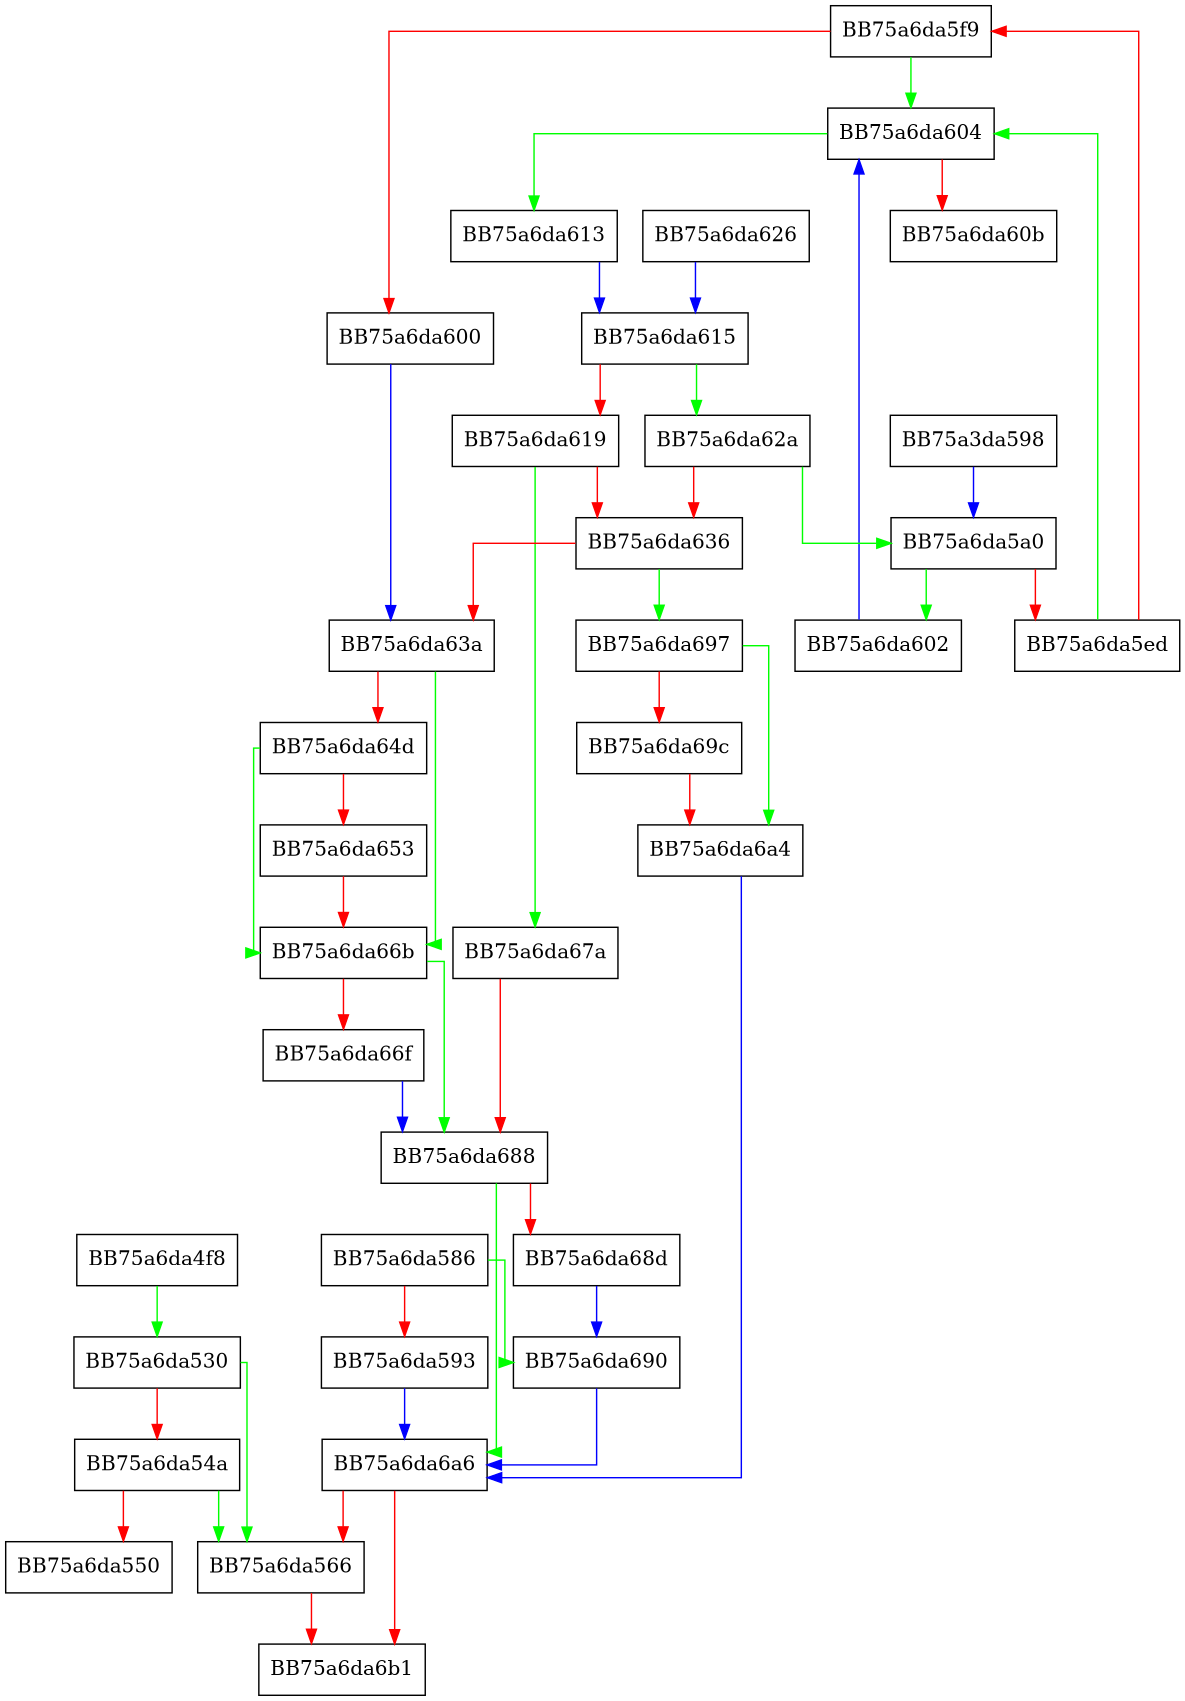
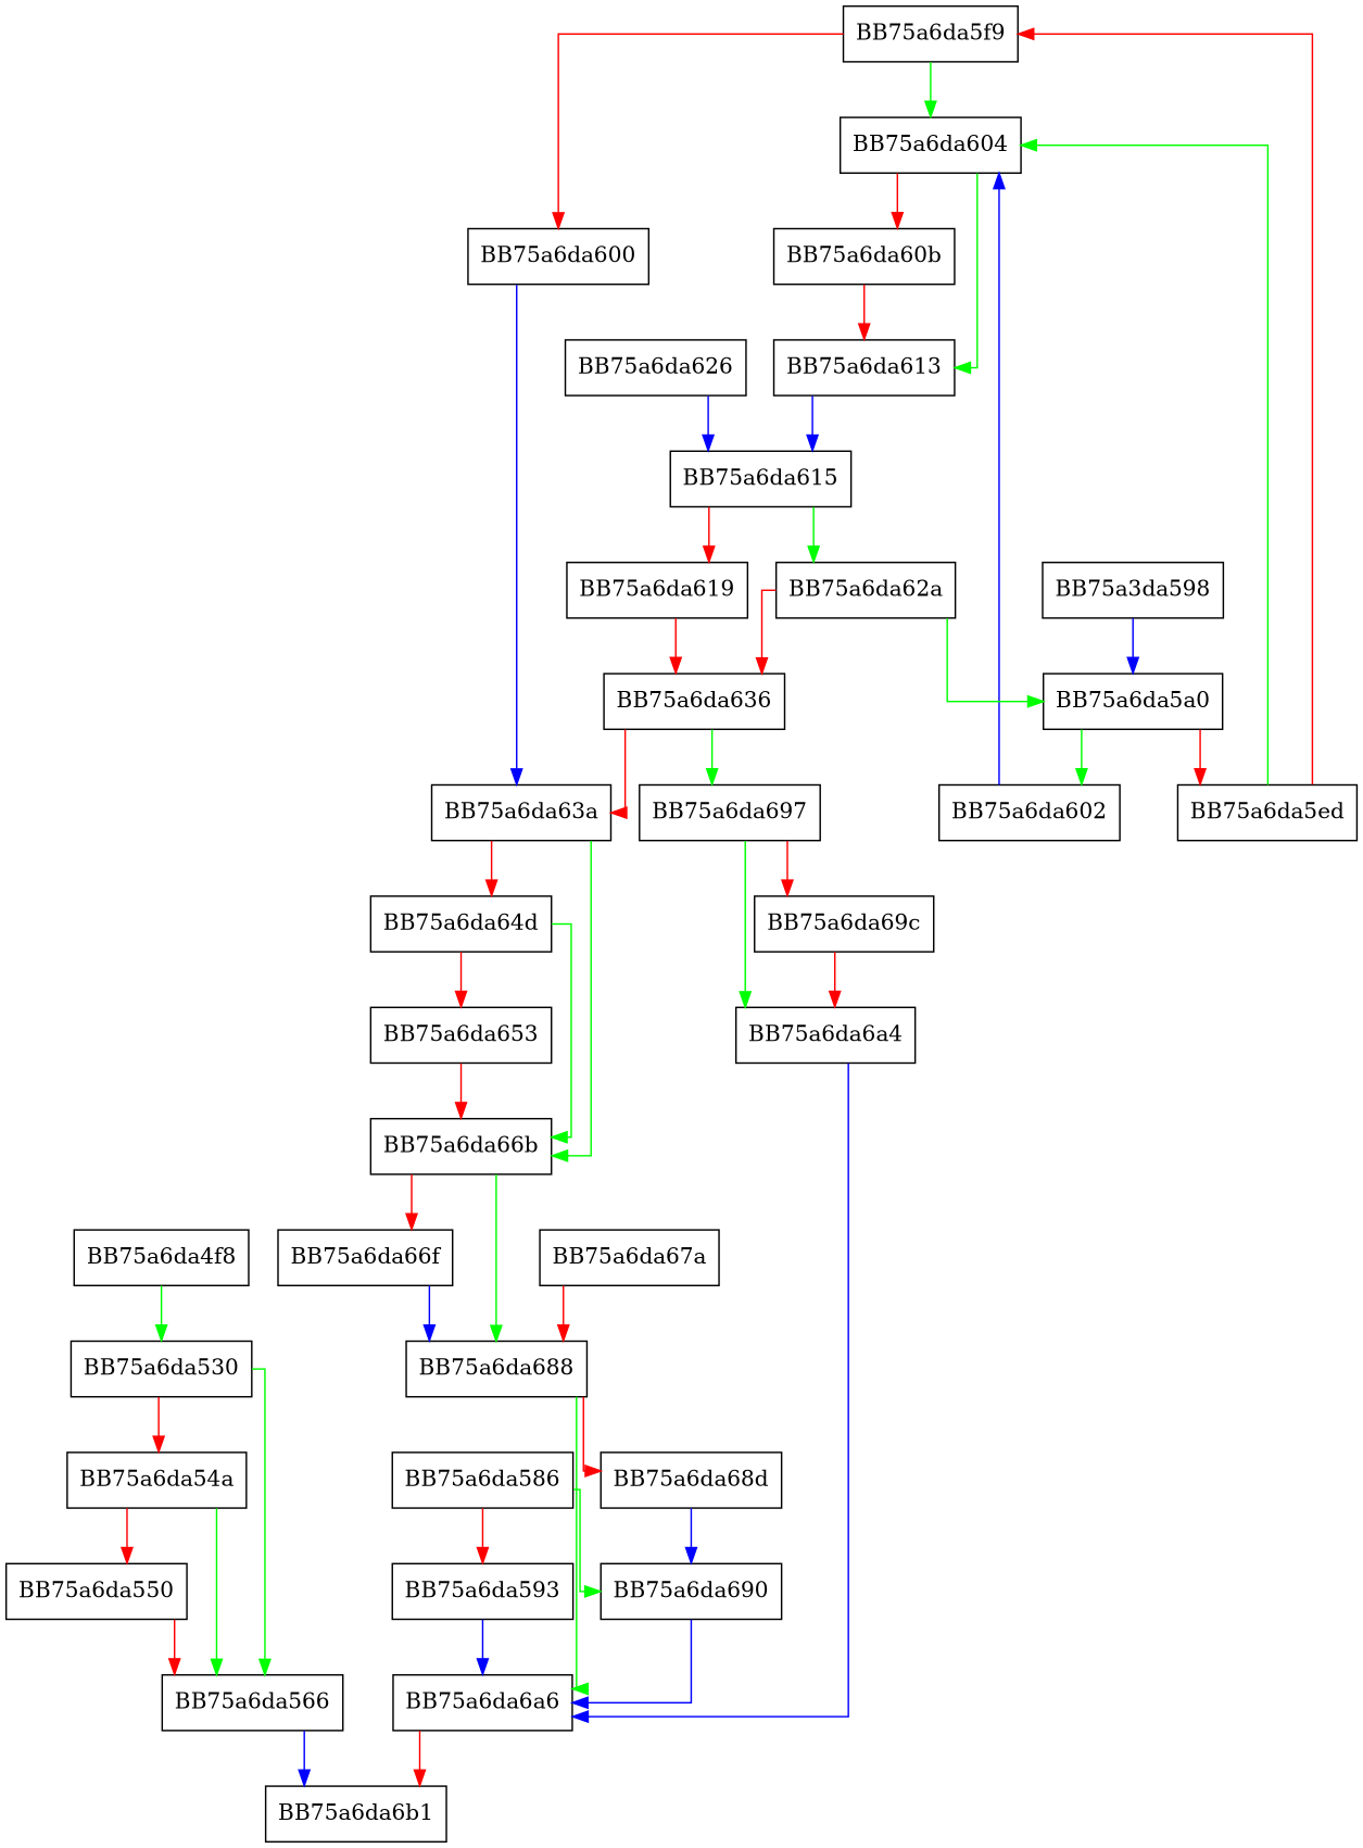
  digraph {
    splines=ortho
    node [shape=box]
    edge [color=red]
    BB75a6da4f8
    BB75a6da530
    BB75a6da566
    BB75a6da54a
    n5 [label=BB75a3da598]
    BB75a6da5a0
    BB75a6da586
    BB75a6da690
    BB75a6da593
    BB75a6da6b1
    BB75a6da550
    BB75a6da602
    BB75a6da5ed
    BB75a6da6a6
    BB75a6da604
    BB75a6da5f9
    BB75a6da613
    BB75a6da60b
    BB75a6da600
    BB75a6da615
    BB75a6da63a
    BB75a6da66b
    BB75a6da64d
    BB75a6da688
    BB75a6da66f
    BB75a6da653
    BB75a6da62a
    BB75a6da619
    BB75a6da636
    BB75a6da67a
    BB75a6da697
    BB75a6da626
    BB75a6da68d
    BB75a6da6a4
    BB75a6da69c
    BB75a6da4f8 -> BB75a6da530 [color=green]
    BB75a6da530 -> BB75a6da566 [color=green]
    BB75a6da530 -> BB75a6da54a
-   BB75a6da566 -> BB75a6da6b1
+   BB75a6da566 -> BB75a6da6b1 [color=blue]
    BB75a6da54a -> BB75a6da566 [color=green]
    BB75a6da54a -> BB75a6da550
    n5 -> BB75a6da5a0 [color=blue]
    BB75a6da5a0 -> BB75a6da602 [color=green]
    BB75a6da5a0 -> BB75a6da5ed
    BB75a6da586 -> BB75a6da690 [color=green]
    BB75a6da586 -> BB75a6da593
    BB75a6da690 -> BB75a6da6a6 [color=blue]
    BB75a6da593 -> BB75a6da6a6 [color=blue]
-   BB75a6da6a6 -> BB75a6da566
+   BB75a6da550 -> BB75a6da566
    BB75a6da602 -> BB75a6da604 [color=blue]
    BB75a6da5ed -> BB75a6da604 [color=green]
    BB75a6da5ed -> BB75a6da5f9
    BB75a6da6a6 -> BB75a6da6b1
    BB75a6da604 -> BB75a6da613 [color=green]
    BB75a6da604 -> BB75a6da60b
    BB75a6da5f9 -> BB75a6da604 [color=green]
    BB75a6da5f9 -> BB75a6da600
    BB75a6da613 -> BB75a6da615 [color=blue]
+   BB75a6da60b -> BB75a6da613
    BB75a6da600 -> BB75a6da63a [color=blue]
    BB75a6da615 -> BB75a6da62a [color=green]
    BB75a6da615 -> BB75a6da619
    BB75a6da63a -> BB75a6da66b [color=green]
    BB75a6da63a -> BB75a6da64d
    BB75a6da66b -> BB75a6da688 [color=green]
    BB75a6da66b -> BB75a6da66f
    BB75a6da64d -> BB75a6da66b [color=green]
    BB75a6da64d -> BB75a6da653
    BB75a6da688 -> BB75a6da6a6 [color=green]
    BB75a6da688 -> BB75a6da68d
    BB75a6da66f -> BB75a6da688 [color=blue]
    BB75a6da653 -> BB75a6da66b
    BB75a6da62a -> BB75a6da5a0 [color=green]
    BB75a6da62a -> BB75a6da636
    BB75a6da619 -> BB75a6da636
-   BB75a6da619 -> BB75a6da67a [color=green]
    BB75a6da636 -> BB75a6da63a
    BB75a6da636 -> BB75a6da697 [color=green]
    BB75a6da67a -> BB75a6da688
    BB75a6da697 -> BB75a6da6a4 [color=green]
    BB75a6da697 -> BB75a6da69c
    BB75a6da626 -> BB75a6da615 [color=blue]
    BB75a6da68d -> BB75a6da690 [color=blue]
    BB75a6da6a4 -> BB75a6da6a6 [color=blue]
    BB75a6da69c -> BB75a6da6a4
  }
